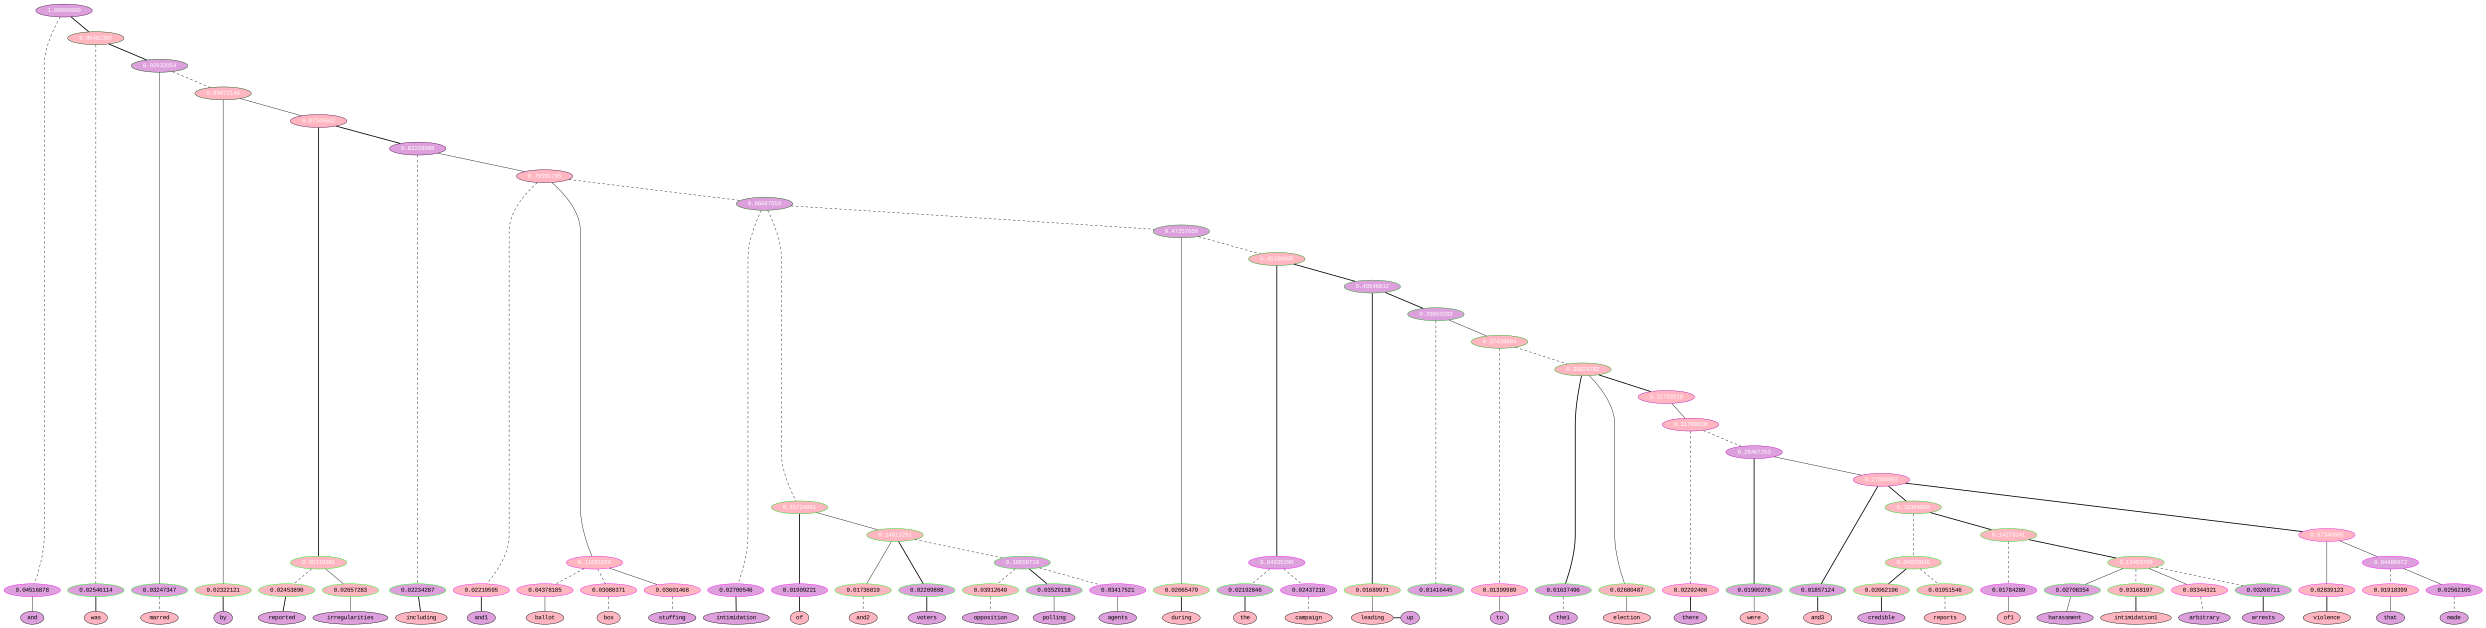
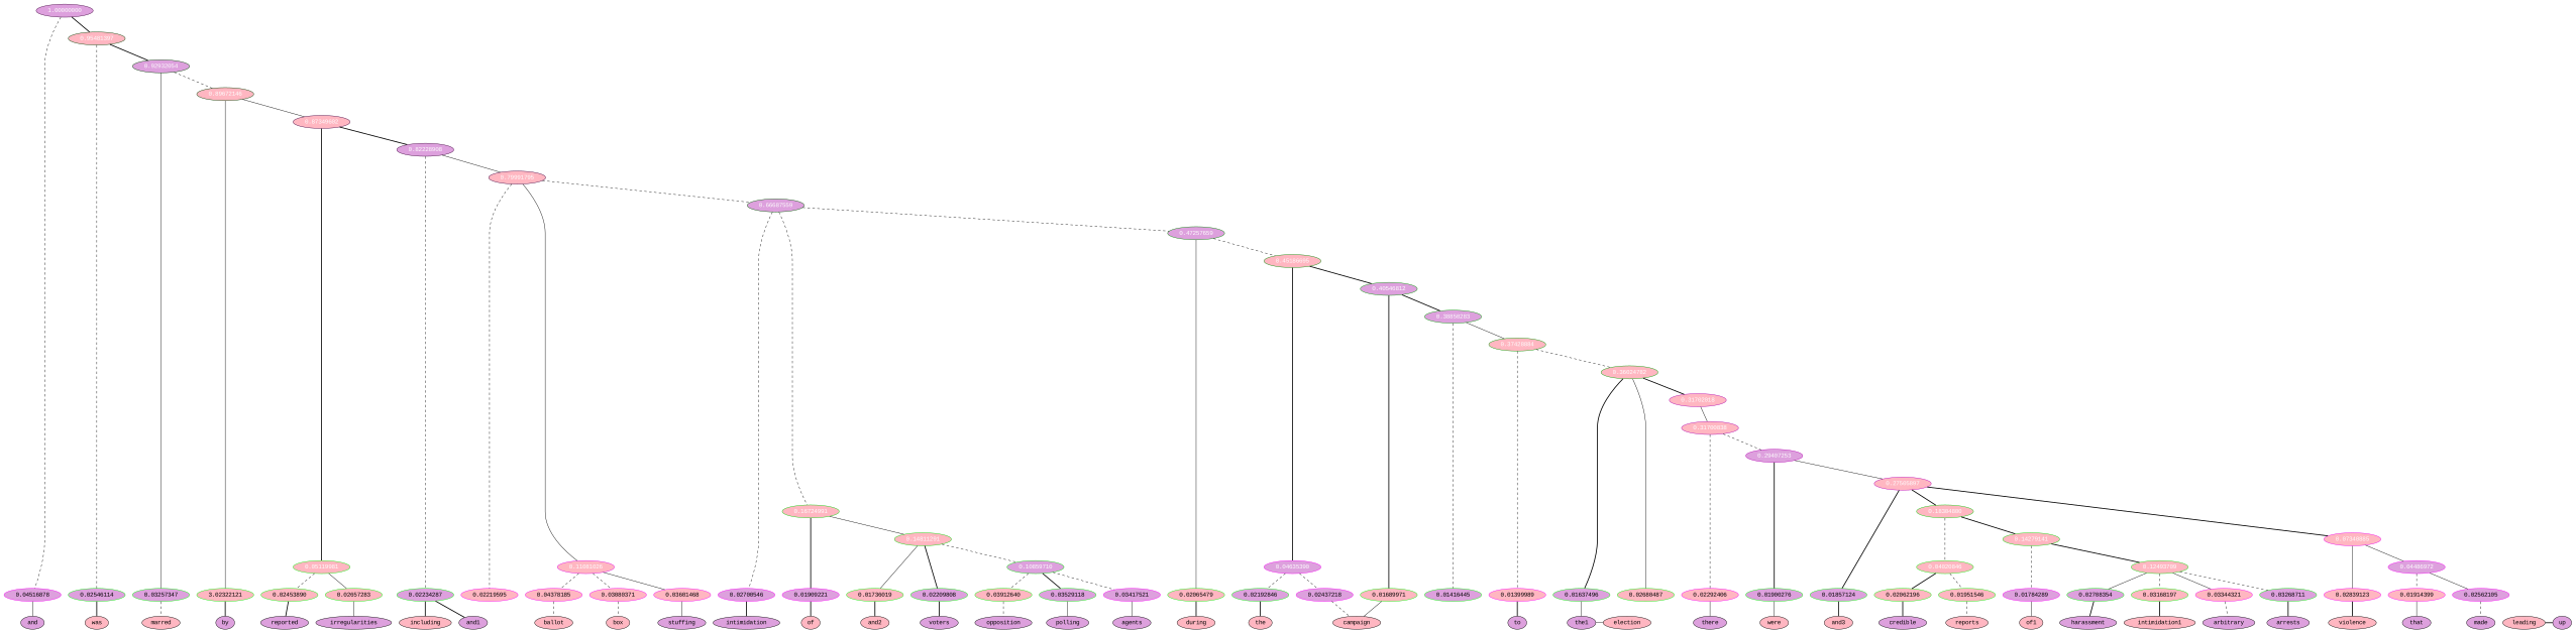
  graph {
    fontname="Liberation Mono"
    node [color=black fillcolor=lightpink fontname="Liberation Mono" format=png nodesep=0.001 ordering=out overlap_scaling=0.01 ranksep=0.001 style=filled]
    edge [fontname="Liberation Mono" style=bold]
    n1 [fillcolor=plum height=0.15 label=and style="filled,solid" width=0.15]
    n2 [height=0.15 label=was style="filled,solid" width=0.15]
    n3 [height=0.15 label=marred style="filled,solid" width=0.15]
    n4 [fillcolor=plum height=0.15 label=by style="filled,solid" width=0.15]
    n5 [fillcolor=plum height=0.15 label=reported style="filled,solid" width=0.15]
    n6 [fillcolor=plum height=0.15 label=irregularities style="filled,solid" width=0.15]
    n7 [height=0.15 label=including style="filled,solid" width=0.15]
    n8 [height=0.15 label=ballot style="filled,solid" width=0.15]
    n9 [height=0.15 label=box style="filled,solid" width=0.15]
    n10 [fillcolor=plum height=0.15 label=stuffing style="filled,solid" width=0.15]
    n11 [fillcolor=plum height=0.15 label=and1 style="filled,solid" width=0.15]
    n12 [fillcolor=plum height=0.15 label=intimidation style="filled,solid" width=0.15]
    n13 [height=0.15 label=of style="filled,solid" width=0.15]
    n14 [fillcolor=plum height=0.15 label=opposition style="filled,solid" width=0.15]
    n15 [fillcolor=plum height=0.15 label=polling style="filled,solid" width=0.15]
    n16 [fillcolor=plum height=0.15 label=agents style="filled,solid" width=0.15]
    n17 [height=0.15 label=and2 style="filled,solid" width=0.15]
    n18 [fillcolor=plum height=0.15 label=voters style="filled,solid" width=0.15]
    n19 [height=0.15 label=during style="filled,solid" width=0.15]
    n20 [height=0.15 label=the style="filled,solid" width=0.15]
    n21 [height=0.15 label=campaign style="filled,solid" width=0.15]
    n22 [height=0.15 label=leading style="filled,solid" width=0.15]
    n23 [fillcolor=plum height=0.15 label=up style="filled,solid" width=0.15]
    n24 [fillcolor=plum height=0.15 label=to style="filled,solid" width=0.15]
    n25 [fillcolor=plum height=0.15 label=the1 style="filled,solid" width=0.15]
    n26 [height=0.15 label=election style="filled,solid" width=0.15]
    n27 [fillcolor=plum height=0.15 label=there style="filled,solid" width=0.15]
    n28 [height=0.15 label=were style="filled,solid" width=0.15]
    n29 [fillcolor=plum height=0.15 label=credible style="filled,solid" width=0.15]
    n30 [height=0.15 label=reports style="filled,solid" width=0.15]
    n31 [height=0.15 label=of1 style="filled,solid" width=0.15]
    n32 [fillcolor=plum height=0.15 label=harassment style="filled,solid" width=0.15]
    n33 [height=0.15 label=intimidation1 style="filled,solid" width=0.15]
    n34 [fillcolor=plum height=0.15 label=arbitrary style="filled,solid" width=0.15]
    n35 [fillcolor=plum height=0.15 label=arrests style="filled,solid" width=0.15]
    n36 [height=0.15 label=and3 style="filled,solid" width=0.15]
    n37 [height=0.15 label=violence style="filled,solid" width=0.15]
    n38 [fillcolor=plum height=0.15 label=that style="filled,solid" width=0.15]
    n39 [fillcolor=plum height=0.15 label=made style="filled,solid" width=0.15]
    n40 [color="0.835 1.000 0.955" fillcolor=plum fontcolor=black height=0.15 label=0.04516878 width=0.15]
    n41 [color="0.334 1.000 0.975" fillcolor=plum fontcolor=black height=0.15 label=0.02546114 width=0.15]
-   n42 [color="0.334 1.000 0.967" fillcolor=plum fontcolor=black height=0.15 label=0.03247347 width=0.15]
-   n43 [color="0.334 1.000 0.977" fontcolor=black height=0.15 label=0.02322121 width=0.15]
+   n42 [color="0.334 1.000 0.967" fillcolor=plum fontcolor=black height=0.15 label=0.03257347 width=0.15]
+   n43 [color="0.334 1.000 0.977" fontcolor=black height=0.15 label=3.02322121 width=0.15]
    n44 [color="0.334 1.000 0.975" fontcolor=black height=0.15 label=0.02453890 width=0.15]
    n45 [color="0.334 1.000 0.973" fontcolor=black height=0.15 label=0.02657283 width=0.15]
    n46 [color="0.334 1.000 0.978" fillcolor=plum fontcolor=black height=0.15 label=0.02234287 width=0.15]
    n47 [color="0.835 1.000 0.956" fontcolor=black height=0.15 label=0.04378185 width=0.15]
    n48 [color="0.835 1.000 0.969" fontcolor=black height=0.15 label=0.03080371 width=0.15]
    n49 [color="0.835 1.000 0.964" fontcolor=black height=0.15 label=0.03601468 width=0.15]
    n50 [color="0.835 1.000 0.978" fontcolor=black height=0.15 label=0.02219595 width=0.15]
    n51 [color="0.835 1.000 0.973" fillcolor=plum fontcolor=black height=0.15 label=0.02700546 width=0.15]
    n52 [color="0.835 1.000 0.981" fillcolor=plum fontcolor=black height=0.15 label=0.01909221 width=0.15]
    n53 [color="0.334 1.000 0.961" fontcolor=black height=0.15 label=0.03912640 width=0.15]
    n54 [color="0.334 1.000 0.965" fillcolor=plum fontcolor=black height=0.15 label=0.03529118 width=0.15]
    n55 [color="0.835 1.000 0.966" fillcolor=plum fontcolor=black height=0.15 label=0.03417521 width=0.15]
    n56 [color="0.334 1.000 0.983" fontcolor=black height=0.15 label=0.01736019 width=0.15]
    n57 [color="0.334 1.000 0.978" fillcolor=plum fontcolor=black height=0.15 label=0.02209808 width=0.15]
    n58 [color="0.334 1.000 0.979" fontcolor=black height=0.15 label=0.02065479 width=0.15]
    n59 [color="0.334 1.000 0.978" fillcolor=plum fontcolor=black height=0.15 label=0.02192846 width=0.15]
    n60 [color="0.835 1.000 0.976" fillcolor=plum fontcolor=black height=0.15 label=0.02437218 width=0.15]
    n61 [color="0.334 1.000 0.983" fontcolor=black height=0.15 label=0.01689971 width=0.15]
    n62 [color="0.334 1.000 0.986" fillcolor=plum fontcolor=black height=0.15 label=0.01416445 width=0.15]
    n63 [color="0.835 1.000 0.986" fontcolor=black height=0.15 label=0.01399989 width=0.15]
    n64 [color="0.334 1.000 0.984" fillcolor=plum fontcolor=black height=0.15 label=0.01637496 width=0.15]
    n65 [color="0.334 1.000 0.973" fontcolor=black height=0.15 label=0.02680487 width=0.15]
    n66 [color="0.835 1.000 0.977" fontcolor=black height=0.15 label=0.02292406 width=0.15]
    n67 [color="0.334 1.000 0.981" fillcolor=plum fontcolor=black height=0.15 label=0.01900276 width=0.15]
    n68 [color="0.334 1.000 0.979" fontcolor=black height=0.15 label=0.02062196 width=0.15]
    n69 [color="0.334 1.000 0.980" fontcolor=black height=0.15 label=0.01951546 width=0.15]
    n70 [color="0.835 1.000 0.982" fillcolor=plum fontcolor=black height=0.15 label=0.01784289 width=0.15]
    n71 [color="0.334 1.000 0.973" fillcolor=plum fontcolor=black height=0.15 label=0.02708354 width=0.15]
    n72 [color="0.334 1.000 0.968" fontcolor=black height=0.15 label=0.03168197 width=0.15]
    n73 [color="0.835 1.000 0.967" fontcolor=black height=0.15 label=0.03344321 width=0.15]
    n74 [color="0.334 1.000 0.967" fillcolor=plum fontcolor=black height=0.15 label=0.03268711 width=0.15]
    n75 [color="0.334 1.000 0.981" fillcolor=plum fontcolor=black height=0.15 label=0.01857124 width=0.15]
    n76 [color="0.835 1.000 0.972" fontcolor=black height=0.15 label=0.02839123 width=0.15]
-   n77 [color="0.835 1.000 0.981" fontcolor=black height=0.15 label=0.01918399 width=0.15]
+   n77 [color="0.835 1.000 0.981" fontcolor=black height=0.15 label=0.01914399 width=0.15]
    n78 [color="0.835 1.000 0.974" fillcolor=plum fontcolor=black height=0.15 label=0.02562105 width=0.15]
    n79 [color="0.835 1.000 0.250" fillcolor=plum fontcolor=grey99 height=0.15 label=1.00000000 width=0.15]
    n80 [color="0.334 1.000 0.250" fontcolor=grey99 height=0.15 label=0.95481397 width=0.15]
    n81 [color="0.334 1.000 0.250" fillcolor=plum fontcolor=grey99 height=0.15 label=0.92932054 width=0.15]
    n82 [color="0.334 1.000 0.250" fontcolor=grey99 height=0.15 label=0.89672146 width=0.15]
    n83 [color="0.835 1.000 0.250" fontcolor=grey99 height=0.15 label=0.87349602 width=0.15]
    n84 [color="0.334 1.000 0.949" fontcolor=grey99 height=0.15 label=0.05119981 width=0.15]
    n85 [color="0.835 1.000 0.250" fillcolor=plum fontcolor=grey99 height=0.15 label=0.82228908 width=0.15]
    n86 [color="0.835 1.000 0.250" fontcolor=grey99 height=0.15 label=0.79991795 width=0.15]
    n87 [color="0.835 1.000 0.889" fontcolor=grey99 height=0.15 label=0.11081026 width=0.15]
    n88 [color="0.334 1.000 0.333" fillcolor=plum fontcolor=grey99 height=0.15 label=0.66687559 width=0.15]
    n89 [color="0.334 1.000 0.833" fontcolor=grey99 height=0.15 label=0.16724991 width=0.15]
    n90 [color="0.334 1.000 0.527" fillcolor=plum fontcolor=grey99 height=0.15 label=0.47257659 width=0.15]
    n91 [color="0.334 1.000 0.852" fontcolor=grey99 height=0.15 label=0.14811291 width=0.15]
    n92 [color="0.334 1.000 0.548" fontcolor=grey99 height=0.15 label=0.45186695 width=0.15]
    n93 [color="0.334 1.000 0.891" fillcolor=plum fontcolor=grey99 height=0.15 label=0.10859710 width=0.15]
    n94 [color="0.835 1.000 0.954" fillcolor=plum fontcolor=grey99 height=0.15 label=0.04635390 width=0.15]
    n95 [color="0.334 1.000 0.595" fillcolor=plum fontcolor=grey99 height=0.15 label=0.40546812 width=0.15]
    n96 [color="0.334 1.000 0.611" fillcolor=plum fontcolor=grey99 height=0.15 label=0.38850283 width=0.15]
    n97 [color="0.334 1.000 0.626" fontcolor=grey99 height=0.15 label=0.37428884 width=0.15]
    n98 [color="0.334 1.000 0.640" fontcolor=grey99 height=0.15 label=0.36024782 width=0.15]
    n99 [color="0.835 1.000 0.683" fontcolor=grey99 height=0.15 label=0.31702018 width=0.15]
    n100 [color="0.835 1.000 0.683" fontcolor=grey99 height=0.15 label=0.31700838 width=0.15]
    n101 [color="0.835 1.000 0.706" fillcolor=plum fontcolor=grey99 height=0.15 label=0.29407253 width=0.15]
    n102 [color="0.835 1.000 0.725" fontcolor=grey99 height=0.15 label=0.27505897 width=0.15]
    n103 [color="0.334 1.000 0.817" fontcolor=grey99 height=0.15 label=0.18304800 width=0.15]
    n104 [color="0.835 1.000 0.927" fontcolor=grey99 height=0.15 label=0.07340885 width=0.15]
    n105 [color="0.334 1.000 0.960" fontcolor=grey99 height=0.15 label=0.04020846 width=0.15]
    n106 [color="0.334 1.000 0.857" fontcolor=grey99 height=0.15 label=0.14279141 width=0.15]
    n107 [color="0.835 1.000 0.955" fillcolor=plum fontcolor=grey99 height=0.15 label=0.04486972 width=0.15]
    n108 [color="0.334 1.000 0.875" fontcolor=grey99 height=0.15 label=0.12493709 width=0.15]
    subgraph sub_1 {
      rank=same
      n1
      n2
      n3
      n4
      n5
      n6
      n7
      n8
      n9
      n10
      n11
      n12
      n13
      n14
      n15
      n16
      n17
      n18
      n19
      n20
      n21
      n22
      n23
      n24
      n25
      n26
      n27
      n28
      n29
      n30
      n31
      n32
      n33
      n34
      n35
      n36
      n37
      n38
      n39
    }
    subgraph sub_2 {
      rank=same
      n40
      n41
      n42
      n43
      n44
      n45
      n46
      n47
      n48
      n49
      n50
      n51
      n52
      n53
      n54
      n55
      n56
      n57
      n58
      n59
      n60
      n61
      n62
      n63
      n64
      n65
      n66
      n67
      n68
      n69
      n70
      n71
      n72
      n73
      n74
      n75
      n76
      n77
      n78
    }
    n22 -- n23
    n40 -- n1 [style=solid]
    n41 -- n2
    n42 -- n3 [style=dashed]
    n43 -- n4
    n44 -- n5
    n45 -- n6 [style=solid]
    n46 -- n7
-   n47 -- n8 [style=solid]
+   n47 -- n8 [style=dashed]
    n48 -- n9 [style=dashed]
-   n49 -- n10 [style=dashed]
-   n50 -- n11
+   n49 -- n10 [style=solid]
+   n46 -- n11
    n51 -- n12
    n52 -- n13
    n53 -- n14 [style=dashed]
    n54 -- n15 [style=solid]
    n55 -- n16 [style=solid]
-   n56 -- n17 [style=dashed]
+   n56 -- n17
    n57 -- n18
    n58 -- n19
    n59 -- n20
    n60 -- n21 [style=dashed]
-   n61 -- n22 [style=solid]
-   n63 -- n24 [style=solid]
-   n64 -- n25 [style=dashed]
-   n65 -- n26 [style=solid]
-   n66 -- n27
+   n61 -- n21 [style=solid]
+   n63 -- n24
+   n64 -- n25 [style=solid]
+   n25 -- n26 [style=solid]
+   n66 -- n27 [style=solid]
    n67 -- n28 [style=solid]
    n68 -- n29
    n69 -- n30 [style=dashed]
    n70 -- n31 [style=solid]
-   n71 -- n32 [style=solid]
+   n71 -- n32
    n72 -- n33
    n73 -- n34 [style=dashed]
    n74 -- n35
    n75 -- n36
    n76 -- n37
    n77 -- n38 [style=solid]
    n78 -- n39 [style=dashed]
    n79 -- n40 [style=dashed]
    n79 -- n80
    n80 -- n41 [style=dashed]
    n80 -- n81
    n81 -- n42 [style=solid]
    n81 -- n82 [style=dashed]
    n82 -- n43 [style=solid]
    n82 -- n83 [style=solid]
    n83 -- n84
    n83 -- n85
    n84 -- n44 [style=dashed]
    n84 -- n45 [style=solid]
    n85 -- n46 [style=dashed]
    n85 -- n86 [style=solid]
    n86 -- n50 [style=dashed]
    n86 -- n87 [style=solid]
    n86 -- n88 [style=dashed]
    n87 -- n47 [style=dashed]
    n87 -- n48 [style=dashed]
    n87 -- n49 [style=solid]
    n88 -- n51 [style=dashed]
    n88 -- n89 [style=dashed]
    n88 -- n90 [style=dashed]
    n89 -- n52
    n89 -- n91 [style=solid]
    n90 -- n58 [style=solid]
    n90 -- n92 [style=dashed]
    n91 -- n56 [style=solid]
    n91 -- n57
    n91 -- n93 [style=dashed]
    n92 -- n94
    n92 -- n95
    n93 -- n53 [style=dashed]
    n93 -- n54
    n93 -- n55 [style=dashed]
    n94 -- n59 [style=dashed]
    n94 -- n60 [style=dashed]
    n95 -- n61
    n95 -- n96
    n96 -- n62 [style=dashed]
    n96 -- n97 [style=solid]
    n97 -- n63 [style=dashed]
    n97 -- n98 [style=dashed]
    n98 -- n64
    n98 -- n65 [style=solid]
    n98 -- n99
    n99 -- n100 [style=solid]
    n100 -- n66 [style=dashed]
    n100 -- n101 [style=dashed]
    n101 -- n67
    n101 -- n102 [style=solid]
    n102 -- n75
    n102 -- n103
    n102 -- n104
    n103 -- n105 [style=dashed]
    n103 -- n106
    n104 -- n76 [style=solid]
    n104 -- n107 [style=solid]
    n105 -- n68
    n105 -- n69 [style=dashed]
    n106 -- n70 [style=dashed]
    n106 -- n108
    n107 -- n77 [style=dashed]
    n107 -- n78 [style=solid]
    n108 -- n71 [style=solid]
    n108 -- n72 [style=dashed]
    n108 -- n73 [style=solid]
    n108 -- n74 [style=dashed]
  }
